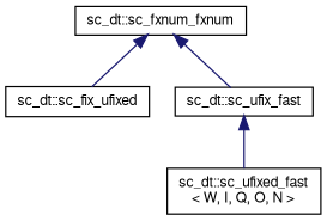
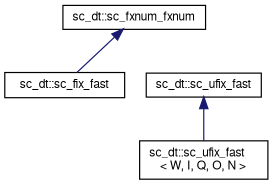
  digraph {
    rankdir=TB
    node [color=black fillcolor=white fontname=FreeSans fontsize=10 shape=record style=filled]
    edge [color=midnightblue dir=back fontname=FreeSans fontsize=10 labelfontname=FreeSans labelfontsize=10 style=solid]
    n1 [height=0.2 label="sc_dt::sc_fxnum_fxnum" width=0.4]
-   n2 [height=0.2 label="sc_dt::sc_fix_ufixed" width=0.4]
+   n2 [height=0.2 label="sc_dt::sc_fix_fast" width=0.4]
    n3 [height=0.2 label="sc_dt::sc_ufix_fast" width=0.4]
-   n4 [height=0.2 label="sc_dt::sc_ufixed_fast\l\< W, I, Q, O, N \>" width=0.4]
+   n4 [height=0.2 label="sc_dt::sc_ufix_fast\l\< W, I, Q, O, N \>" width=0.4]
    n1 -> n2
-   n1 -> n3
    n3 -> n4
  }
